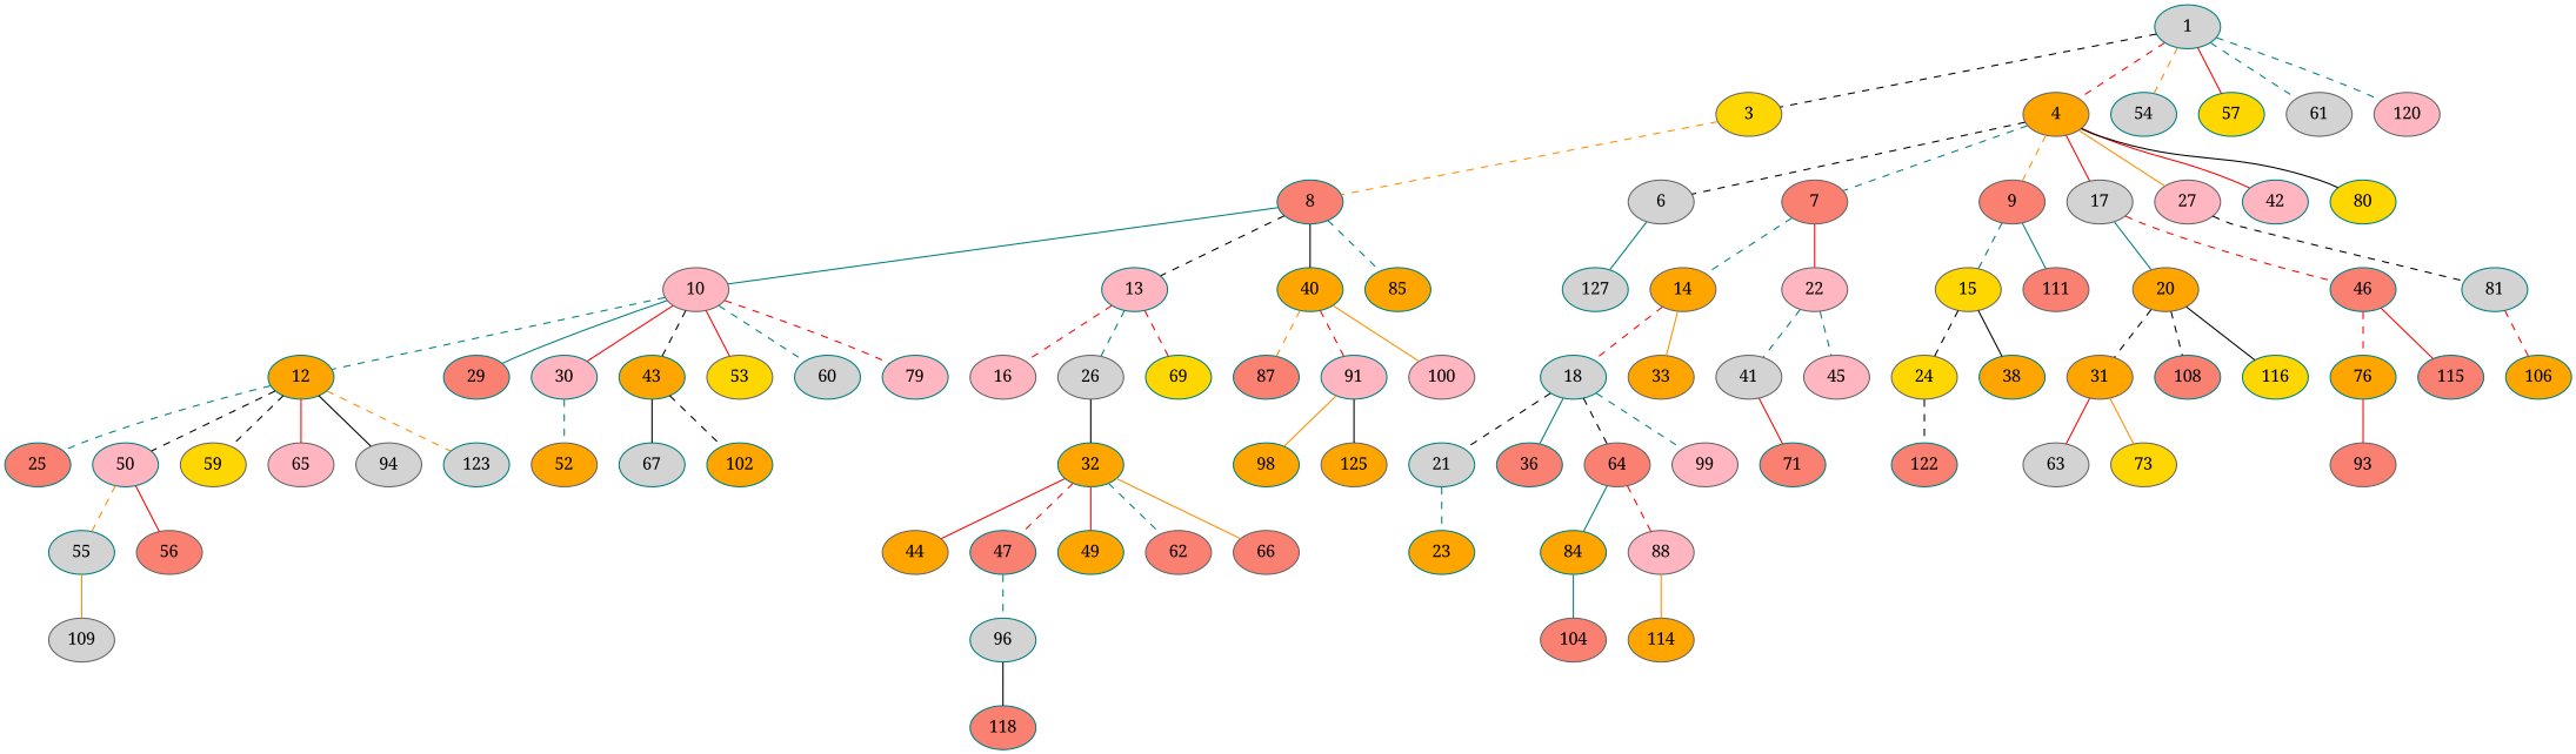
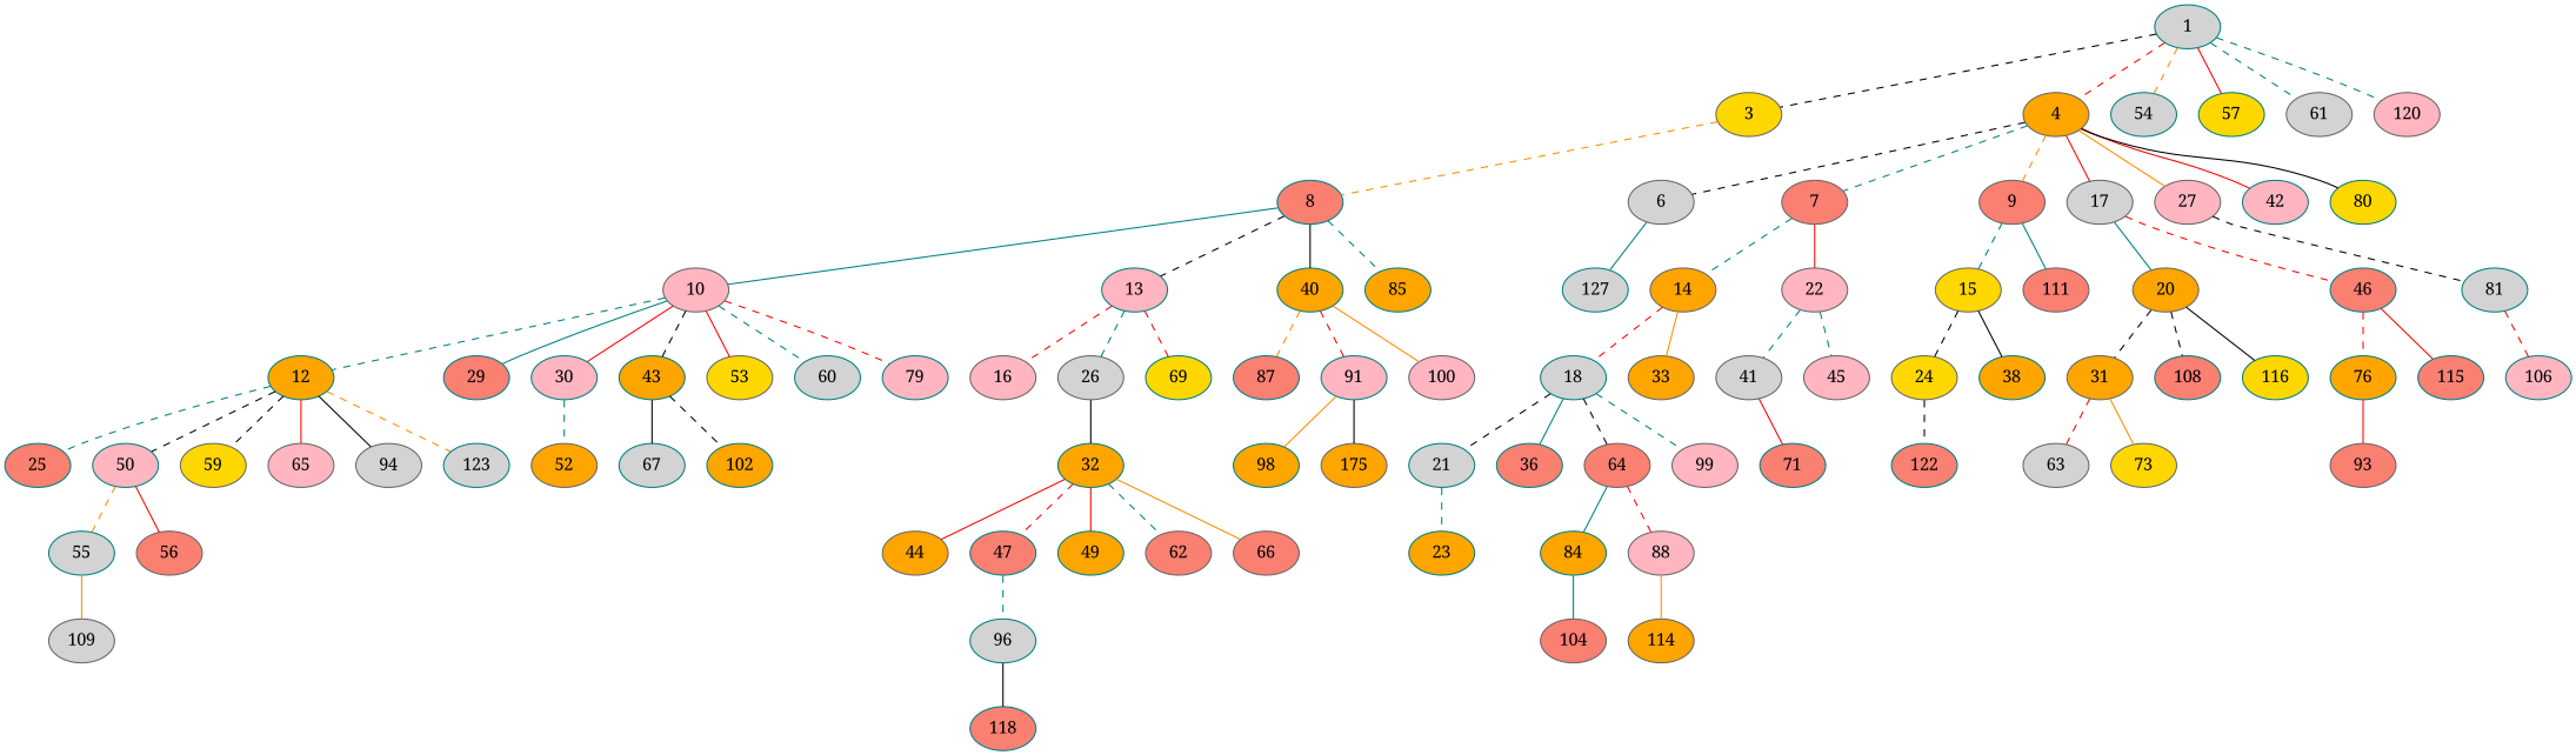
  graph {
    fontname="Noto Serif"
    node [color=teal fillcolor=orange fontname="Noto Serif" style=filled]
    edge [color=red fontname="Noto Serif" style=dashed]
    1 [fillcolor=lightgrey super="+2"]
    3 [color=gray40 fillcolor=gold]
    4 [color=gray40 super="+5"]
    54 [fillcolor=lightgrey]
    57 [fillcolor=gold]
    61 [color=gray40 fillcolor=lightgrey]
    120 [color=gray40 fillcolor=lightpink]
    8 [fillcolor=salmon super="+82"]
    6 [color=gray40 fillcolor=lightgrey super="+103"]
    7 [color=gray40 fillcolor=salmon]
    9 [color=gray40 fillcolor=salmon super="+28"]
    17 [color=gray40 fillcolor=lightgrey]
    27 [color=gray40 fillcolor=lightpink]
    42 [fillcolor=lightpink super="+90"]
    80 [fillcolor=gold]
    10 [color=gray40 fillcolor=lightpink super="+11"]
    13 [fillcolor=lightpink super="+39"]
    40 [super="+70"]
    85
    127 [fillcolor=lightgrey]
    14 [color=gray40 super="+68"]
    22 [color=gray40 fillcolor=lightpink]
    15 [color=gray40 fillcolor=gold super="+19"]
    111 [color=gray40 fillcolor=salmon super="+124"]
    20 [color=gray40 super="+35"]
    46 [fillcolor=salmon super="+51"]
    81 [fillcolor=lightgrey super="+92"]
    18 [fillcolor=lightgrey super="+121"]
    33 [color=gray40 super="+101"]
    41 [color=gray40 fillcolor=lightgrey super="+113"]
    45 [color=gray40 fillcolor=lightpink super="+78"]
    12 [super="+34"]
    29 [fillcolor=salmon]
    30 [fillcolor=lightpink super="+75"]
    43 [super="+105"]
    53 [color=gray40 fillcolor=gold]
    60 [fillcolor=lightgrey]
    79 [fillcolor=lightpink super="+83"]
    16 [color=gray40 fillcolor=lightpink]
    26 [color=gray40 fillcolor=lightgrey super="+72"]
    69 [fillcolor=gold]
    87 [fillcolor=salmon]
    91 [fillcolor=lightpink super="+97"]
    100 [color=gray40 fillcolor=lightpink]
    24 [color=gray40 fillcolor=gold super="+37"]
    38
    25 [fillcolor=salmon super="+86"]
    50 [fillcolor=lightpink super="+107"]
    59 [color=gray40 fillcolor=gold]
    65 [color=gray40 fillcolor=lightpink]
    94 [color=gray40 fillcolor=lightgrey]
    123 [fillcolor=lightgrey]
    52 [color=gray40 super="+126"]
    67 [fillcolor=lightgrey super="+112"]
    102
    55 [fillcolor=lightgrey]
    56 [color=gray40 fillcolor=salmon]
    32 [super="+74"]
    21 [fillcolor=lightgrey]
    36 [fillcolor=salmon]
    64 [color=gray40 fillcolor=salmon]
    99 [color=gray40 fillcolor=lightpink]
    122 [fillcolor=salmon]
    31 [color=gray40 super="+58"]
    108 [fillcolor=salmon]
    116 [fillcolor=gold]
    76 [super="+89"]
    115 [fillcolor=salmon]
    23 [super="+48"]
    84 [super="+117"]
    88 [color=gray40 fillcolor=lightpink super="+95"]
    63 [color=gray40 fillcolor=lightgrey]
    73 [color=gray40 fillcolor=gold]
    71 [fillcolor=salmon]
    44 [color=gray40 super="+77"]
    47 [fillcolor=salmon]
    49 [super="+119"]
    62 [color=gray40 fillcolor=salmon]
    66 [color=gray40 fillcolor=salmon]
-   106
+   106 [fillcolor=lightpink]
    96 [fillcolor=lightgrey super="+110"]
    98
-   125 [color=gray40]
+   125 [color=gray40 label=175]
    93 [color=gray40 fillcolor=salmon]
    118 [fillcolor=salmon]
    109 [color=gray40 fillcolor=lightgrey]
    104 [color=gray40 fillcolor=salmon]
    114 [color=gray40]
    1 -- 3 [color=black]
    1 -- 4
    1 -- 54 [color=darkorange]
    1 -- 57 [style=solid]
    1 -- 61 [color=teal]
    1 -- 120 [color=teal]
    3 -- 8 [color=darkorange]
    4 -- 6 [color=black]
    4 -- 7 [color=teal]
    4 -- 9 [color=darkorange]
    4 -- 17 [style=solid]
    4 -- 27 [color=darkorange style=solid]
    4 -- 42 [style=solid]
    4 -- 80 [color=black style=solid]
    8 -- 10 [color=teal style=solid]
    8 -- 13 [color=black]
    8 -- 40 [color=black style=solid]
    8 -- 85 [color=teal]
    6 -- 127 [color=teal style=solid]
    7 -- 14 [color=teal]
    7 -- 22 [style=solid]
    9 -- 15 [color=teal]
    9 -- 111 [color=teal style=solid]
    17 -- 20 [color=teal style=solid]
    17 -- 46
    27 -- 81 [color=black]
    10 -- 12 [color=teal]
    10 -- 29 [color=teal style=solid]
    10 -- 30 [style=solid]
    10 -- 43 [color=black]
    10 -- 53 [style=solid]
    10 -- 60 [color=teal]
    10 -- 79
    13 -- 16
    13 -- 26 [color=teal]
    13 -- 69
    40 -- 87 [color=darkorange]
    40 -- 91
    40 -- 100 [color=darkorange style=solid]
    14 -- 18
    14 -- 33 [color=darkorange style=solid]
    22 -- 41 [color=teal]
    22 -- 45 [color=teal]
    15 -- 24 [color=black]
    15 -- 38 [color=black style=solid]
    20 -- 31 [color=black]
    20 -- 108 [color=black]
    20 -- 116 [color=black style=solid]
    46 -- 76
    46 -- 115 [style=solid]
    81 -- 106
    18 -- 21 [color=black]
    18 -- 36 [color=teal style=solid]
    18 -- 64 [color=black]
    18 -- 99 [color=teal]
    41 -- 71 [style=solid]
    12 -- 25 [color=teal]
    12 -- 50 [color=black]
    12 -- 59 [color=black]
    12 -- 65 [style=solid]
    12 -- 94 [color=black style=solid]
    12 -- 123 [color=darkorange]
    30 -- 52 [color=teal]
    43 -- 67 [color=black style=solid]
    43 -- 102 [color=black]
    26 -- 32 [color=black style=solid]
    91 -- 98 [color=darkorange style=solid]
    91 -- 125 [color=black style=solid]
    24 -- 122 [color=black]
    50 -- 55 [color=darkorange]
    50 -- 56 [style=solid]
    55 -- 109 [color=darkorange style=solid]
    32 -- 44 [style=solid]
    32 -- 47
    32 -- 49 [style=solid]
    32 -- 62 [color=teal]
    32 -- 66 [color=darkorange style=solid]
    21 -- 23 [color=teal]
    64 -- 84 [color=teal style=solid]
    64 -- 88
-   31 -- 63 [style=solid]
+   31 -- 63
    31 -- 73 [color=darkorange style=solid]
    76 -- 93 [style=solid]
    84 -- 104 [color=teal style=solid]
    88 -- 114 [color=darkorange style=solid]
    47 -- 96 [color=teal]
    96 -- 118 [color=black style=solid]
  }
